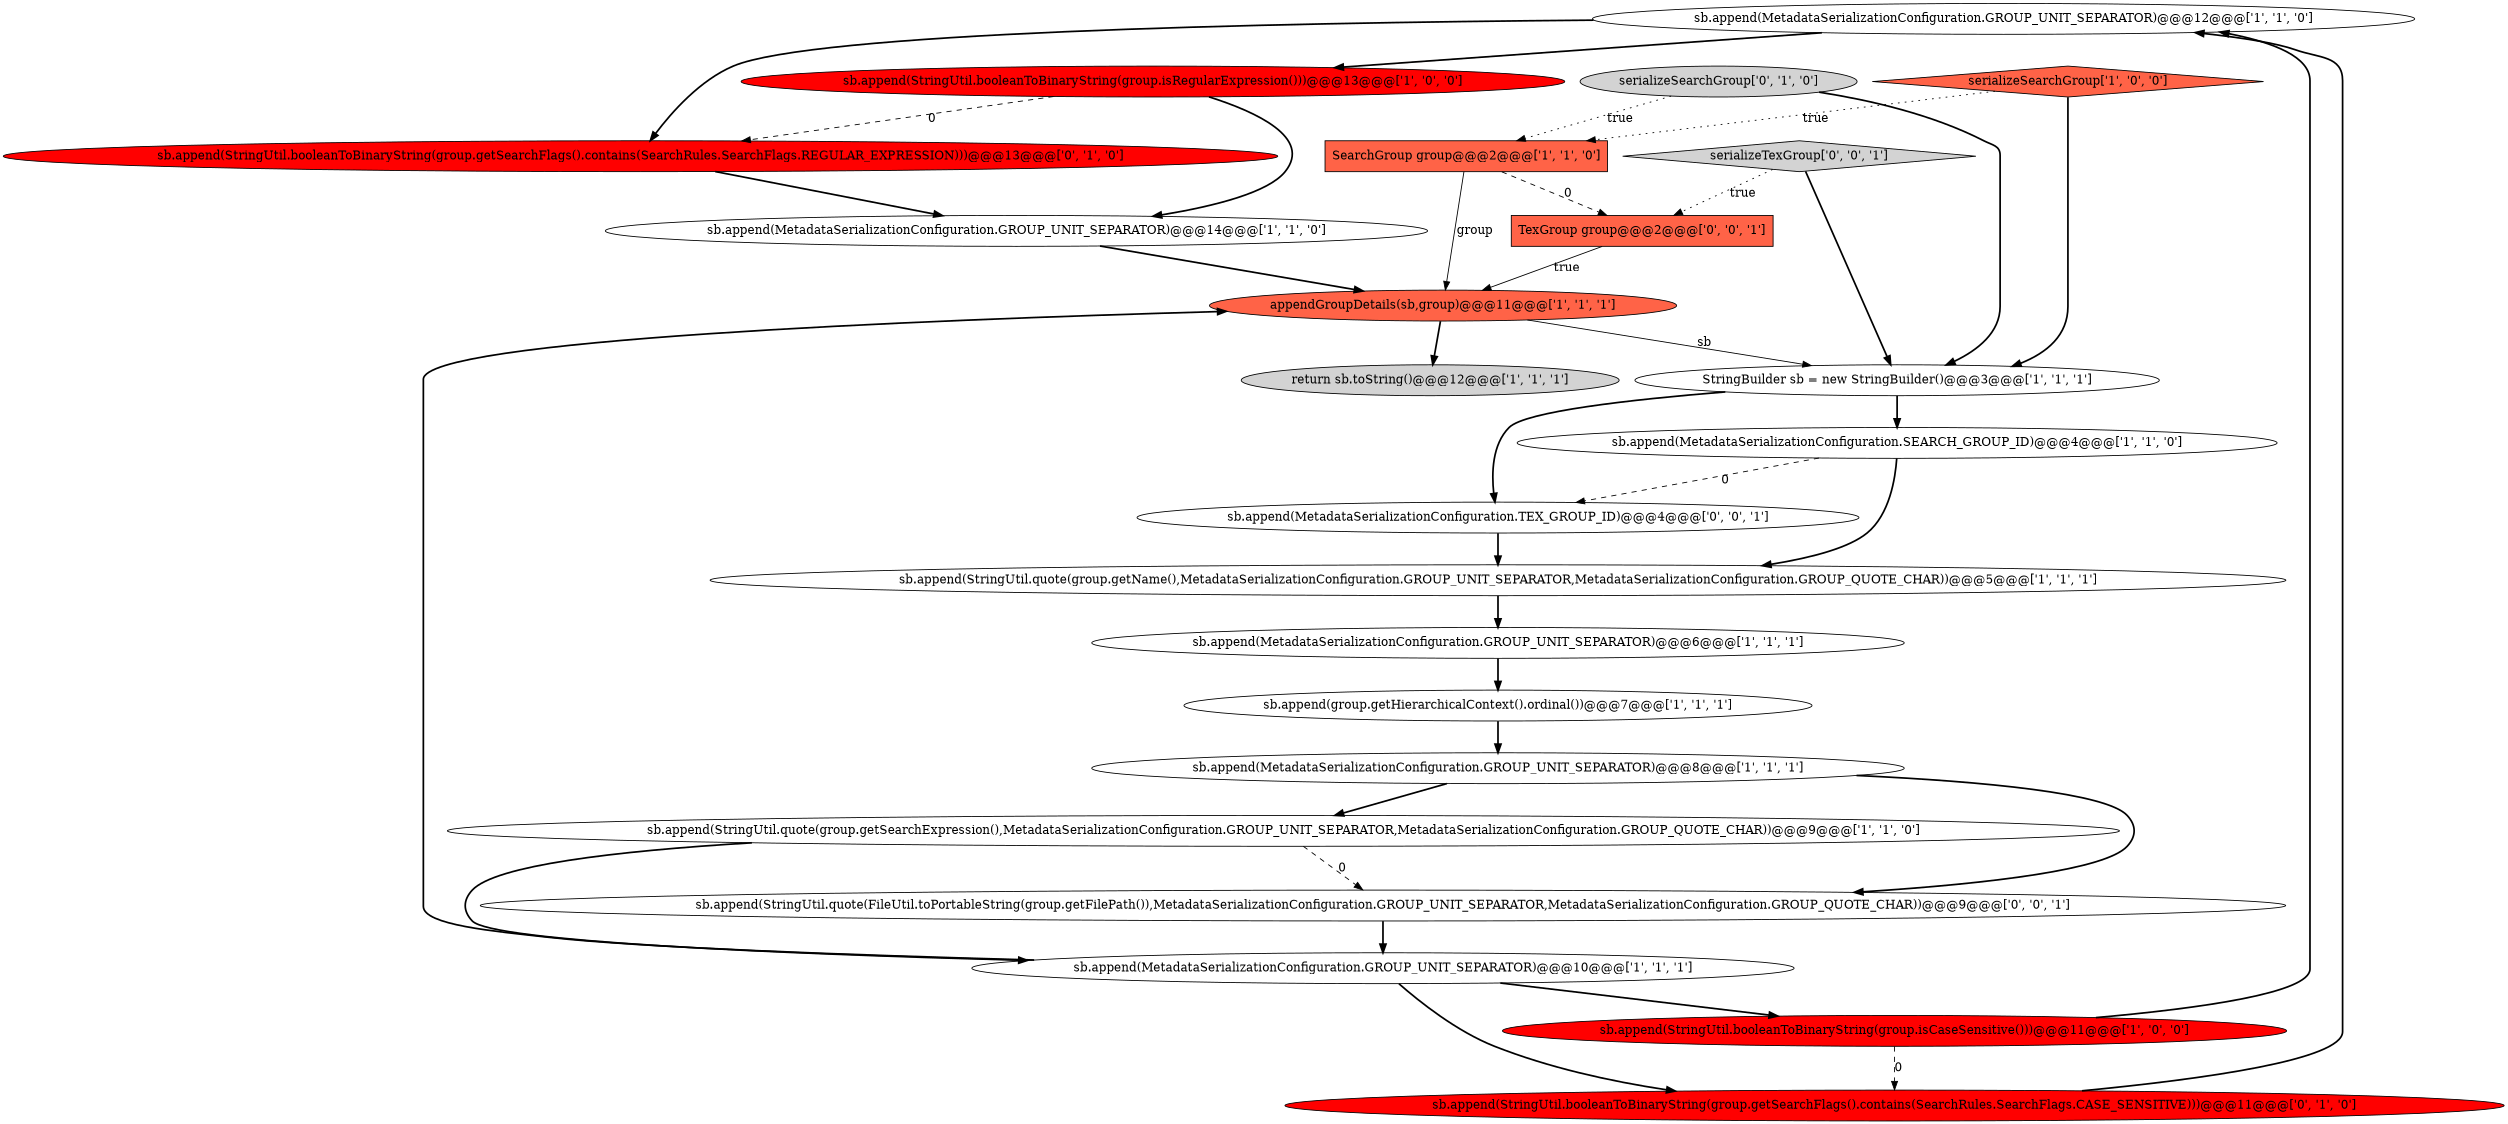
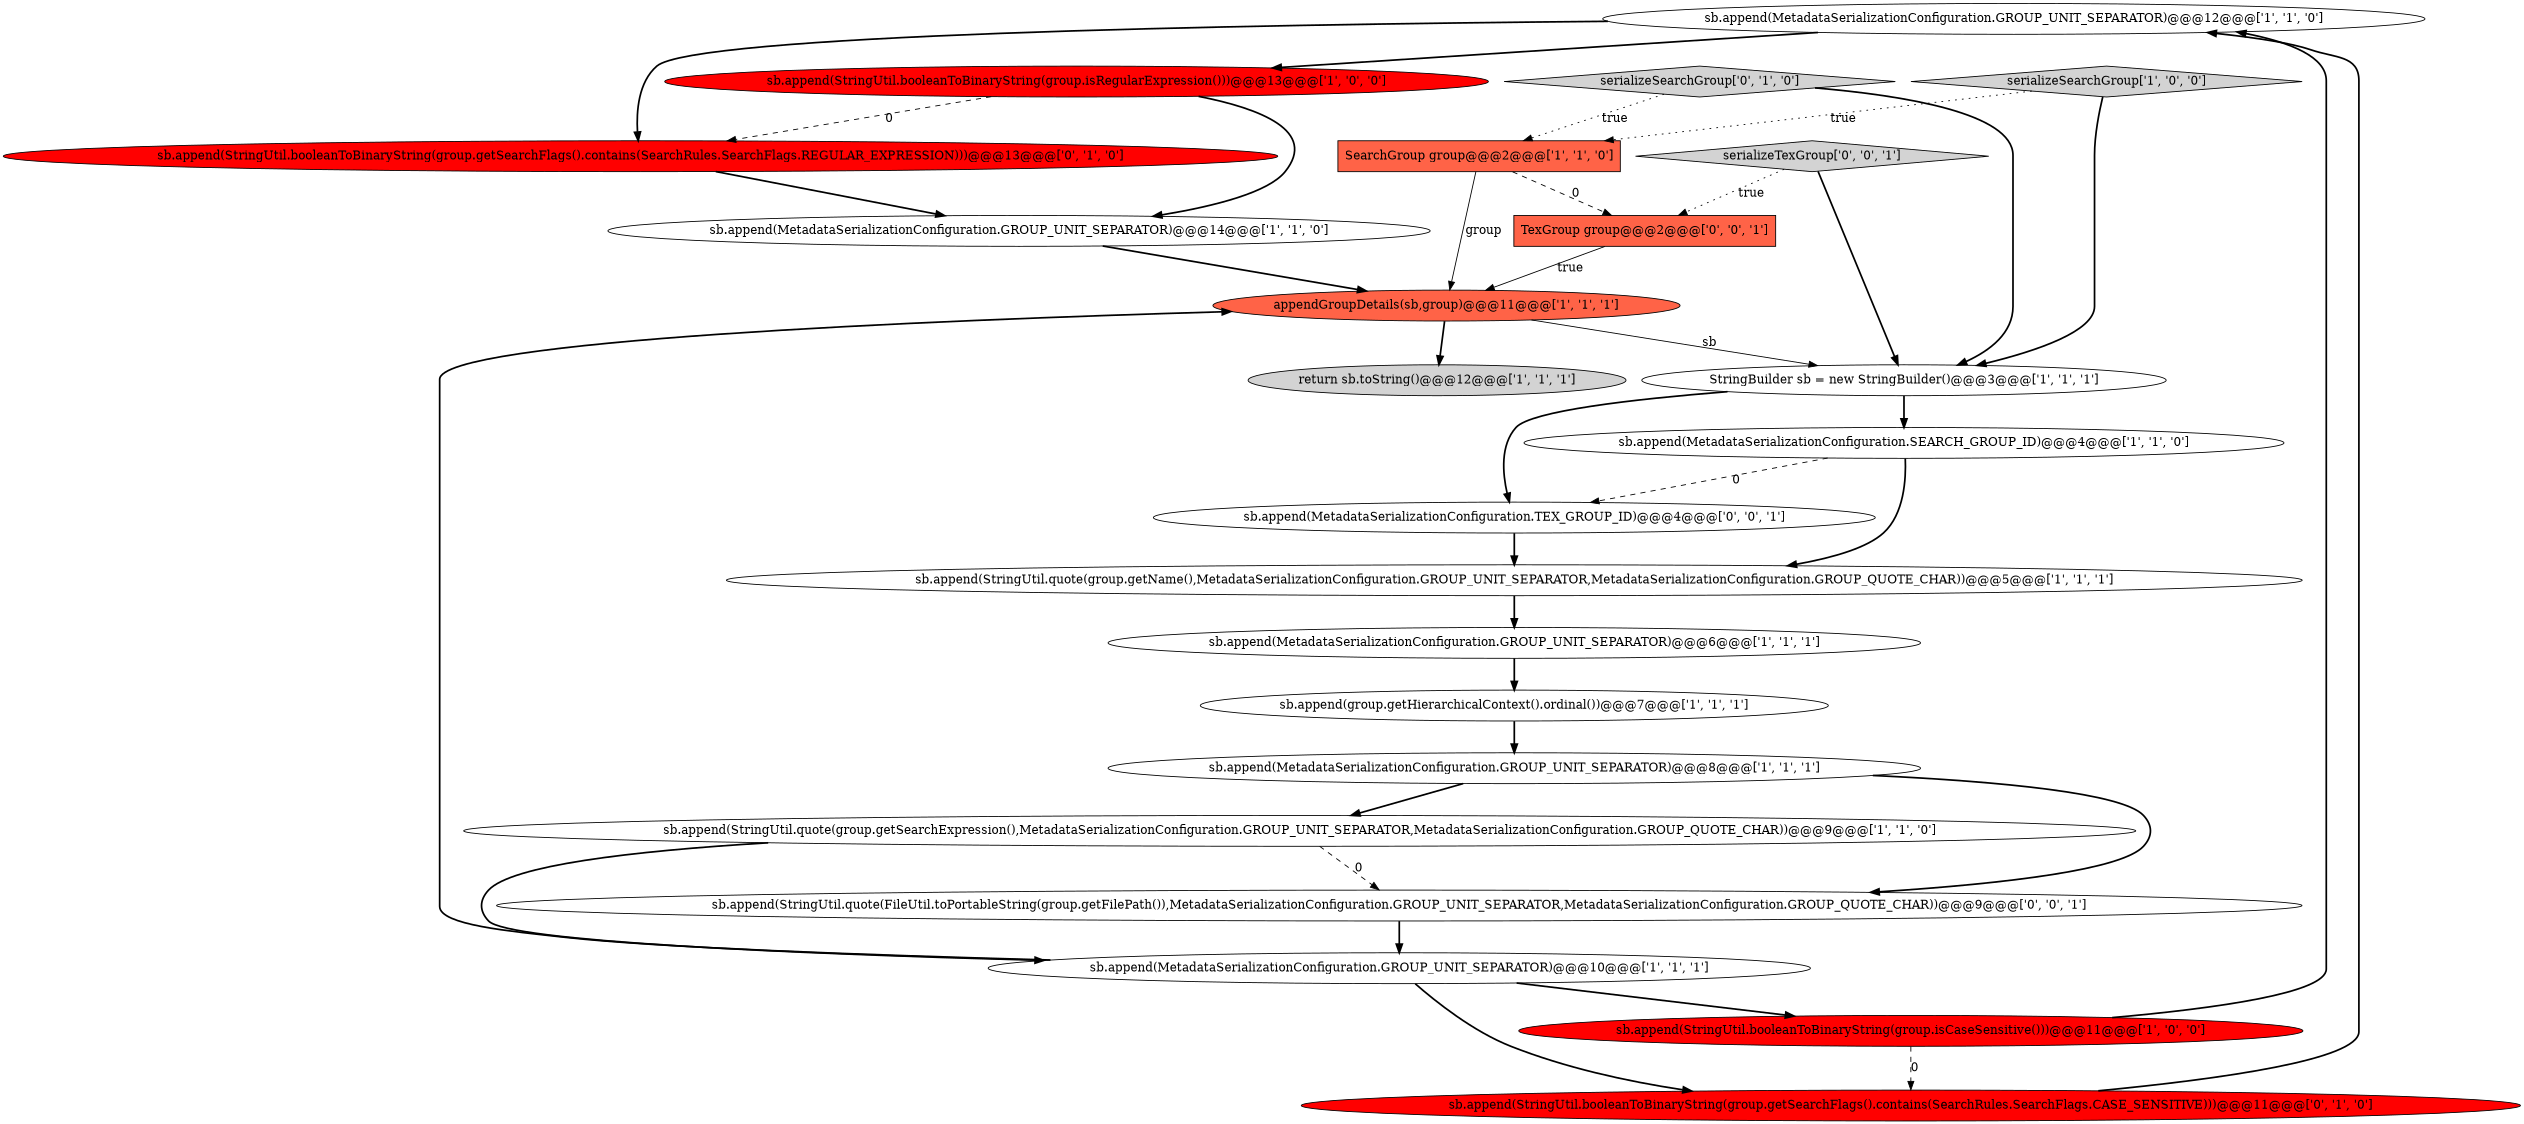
  digraph {
    node [fillcolor=white shape=ellipse style=filled]
    edge [style=bold]
    n1 [label="sb.append(MetadataSerializationConfiguration.GROUP_UNIT_SEPARATOR)@@@12@@@['1', '1', '0']"]
    n2 [fillcolor=red label="sb.append(StringUtil.booleanToBinaryString(group.getSearchFlags().contains(SearchRules.SearchFlags.REGULAR_EXPRESSION)))@@@13@@@['0', '1', '0']"]
    n3 [fillcolor=red label="sb.append(StringUtil.booleanToBinaryString(group.isRegularExpression()))@@@13@@@['1', '0', '0']"]
    n4 [label="sb.append(MetadataSerializationConfiguration.GROUP_UNIT_SEPARATOR)@@@14@@@['1', '1', '0']"]
    n5 [label="StringBuilder sb = new StringBuilder()@@@3@@@['1', '1', '1']"]
    n6 [label="sb.append(MetadataSerializationConfiguration.SEARCH_GROUP_ID)@@@4@@@['1', '1', '0']"]
    n7 [label="sb.append(MetadataSerializationConfiguration.TEX_GROUP_ID)@@@4@@@['0', '0', '1']"]
    n8 [label="sb.append(StringUtil.quote(group.getName(),MetadataSerializationConfiguration.GROUP_UNIT_SEPARATOR,MetadataSerializationConfiguration.GROUP_QUOTE_CHAR))@@@5@@@['1', '1', '1']"]
    n9 [fillcolor=tomato label="appendGroupDetails(sb,group)@@@11@@@['1', '1', '1']"]
    n10 [fillcolor=lightgray label="return sb.toString()@@@12@@@['1', '1', '1']"]
    n11 [label="sb.append(MetadataSerializationConfiguration.GROUP_UNIT_SEPARATOR)@@@6@@@['1', '1', '1']"]
    n12 [label="sb.append(MetadataSerializationConfiguration.GROUP_UNIT_SEPARATOR)@@@10@@@['1', '1', '1']"]
    n13 [fillcolor=red label="sb.append(StringUtil.booleanToBinaryString(group.getSearchFlags().contains(SearchRules.SearchFlags.CASE_SENSITIVE)))@@@11@@@['0', '1', '0']"]
    n14 [fillcolor=red label="sb.append(StringUtil.booleanToBinaryString(group.isCaseSensitive()))@@@11@@@['1', '0', '0']"]
    n15 [label="sb.append(StringUtil.quote(group.getSearchExpression(),MetadataSerializationConfiguration.GROUP_UNIT_SEPARATOR,MetadataSerializationConfiguration.GROUP_QUOTE_CHAR))@@@9@@@['1', '1', '0']"]
    n16 [label="sb.append(StringUtil.quote(FileUtil.toPortableString(group.getFilePath()),MetadataSerializationConfiguration.GROUP_UNIT_SEPARATOR,MetadataSerializationConfiguration.GROUP_QUOTE_CHAR))@@@9@@@['0', '0', '1']"]
    n17 [label="sb.append(group.getHierarchicalContext().ordinal())@@@7@@@['1', '1', '1']"]
    n18 [label="sb.append(MetadataSerializationConfiguration.GROUP_UNIT_SEPARATOR)@@@8@@@['1', '1', '1']"]
    n19 [fillcolor=tomato label="SearchGroup group@@@2@@@['1', '1', '0']" shape=box]
    n20 [fillcolor=tomato label="TexGroup group@@@2@@@['0', '0', '1']" shape=box]
-   n21 [fillcolor=lightgray label="serializeSearchGroup['0', '1', '0']"]
-   n22 [fillcolor=tomato label="serializeSearchGroup['1', '0', '0']" shape=diamond]
+   n21 [fillcolor=lightgray label="serializeSearchGroup['0', '1', '0']" shape=diamond]
+   n22 [fillcolor=lightgray label="serializeSearchGroup['1', '0', '0']" shape=diamond]
    n23 [fillcolor=lightgray label="serializeTexGroup['0', '0', '1']" shape=diamond]
    n1 -> n2
    n1 -> n3
    n2 -> n4
    n3 -> n2 [label=0 style=dashed]
    n3 -> n4
    n4 -> n9
    n5 -> n6
    n5 -> n7
    n6 -> n7 [label=0 style=dashed]
    n6 -> n8
    n7 -> n8
    n8 -> n11
    n9 -> n5 [label=sb style=solid]
    n9 -> n10
    n11 -> n17
    n12 -> n9
    n12 -> n13
    n12 -> n14
    n13 -> n1
    n14 -> n1
    n14 -> n13 [label=0 style=dashed]
    n15 -> n12
    n15 -> n16 [label=0 style=dashed]
    n16 -> n12
    n17 -> n18
    n18 -> n15
    n18 -> n16
    n19 -> n9 [label=group style=solid]
    n19 -> n20 [label=0 style=dashed]
    n20 -> n9 [label=true style=solid]
    n21 -> n5
    n21 -> n19 [label=true style=dotted]
    n22 -> n5
    n22 -> n19 [label=true style=dotted]
    n23 -> n5
    n23 -> n20 [label=true style=dotted]
  }
